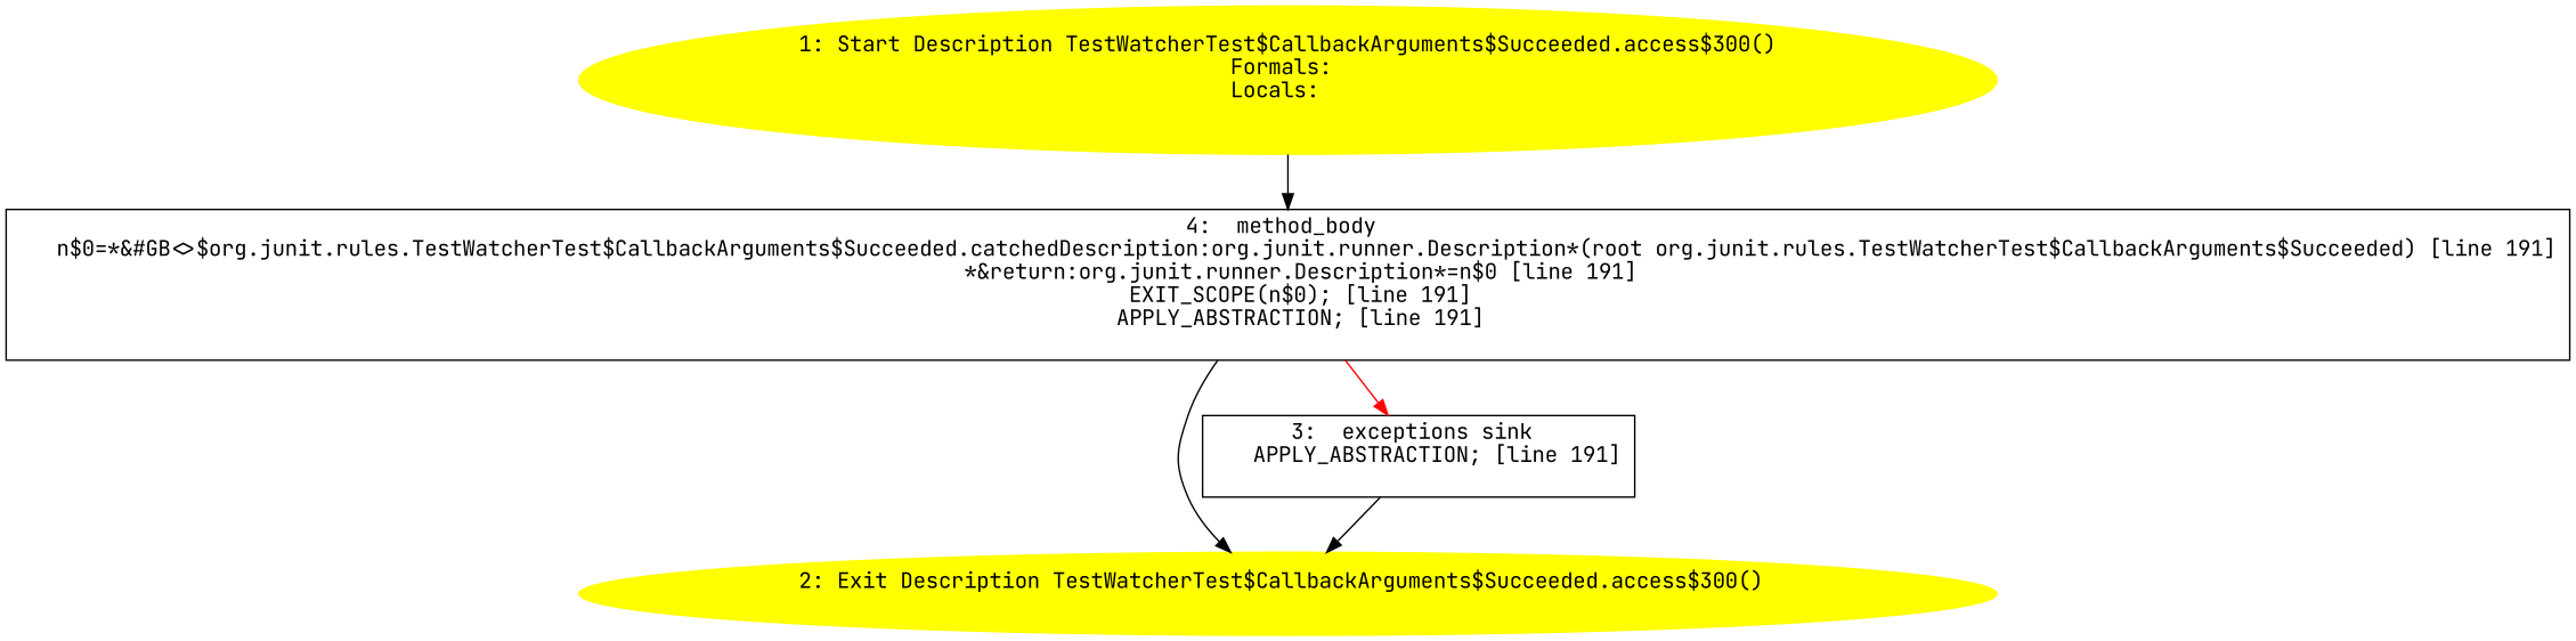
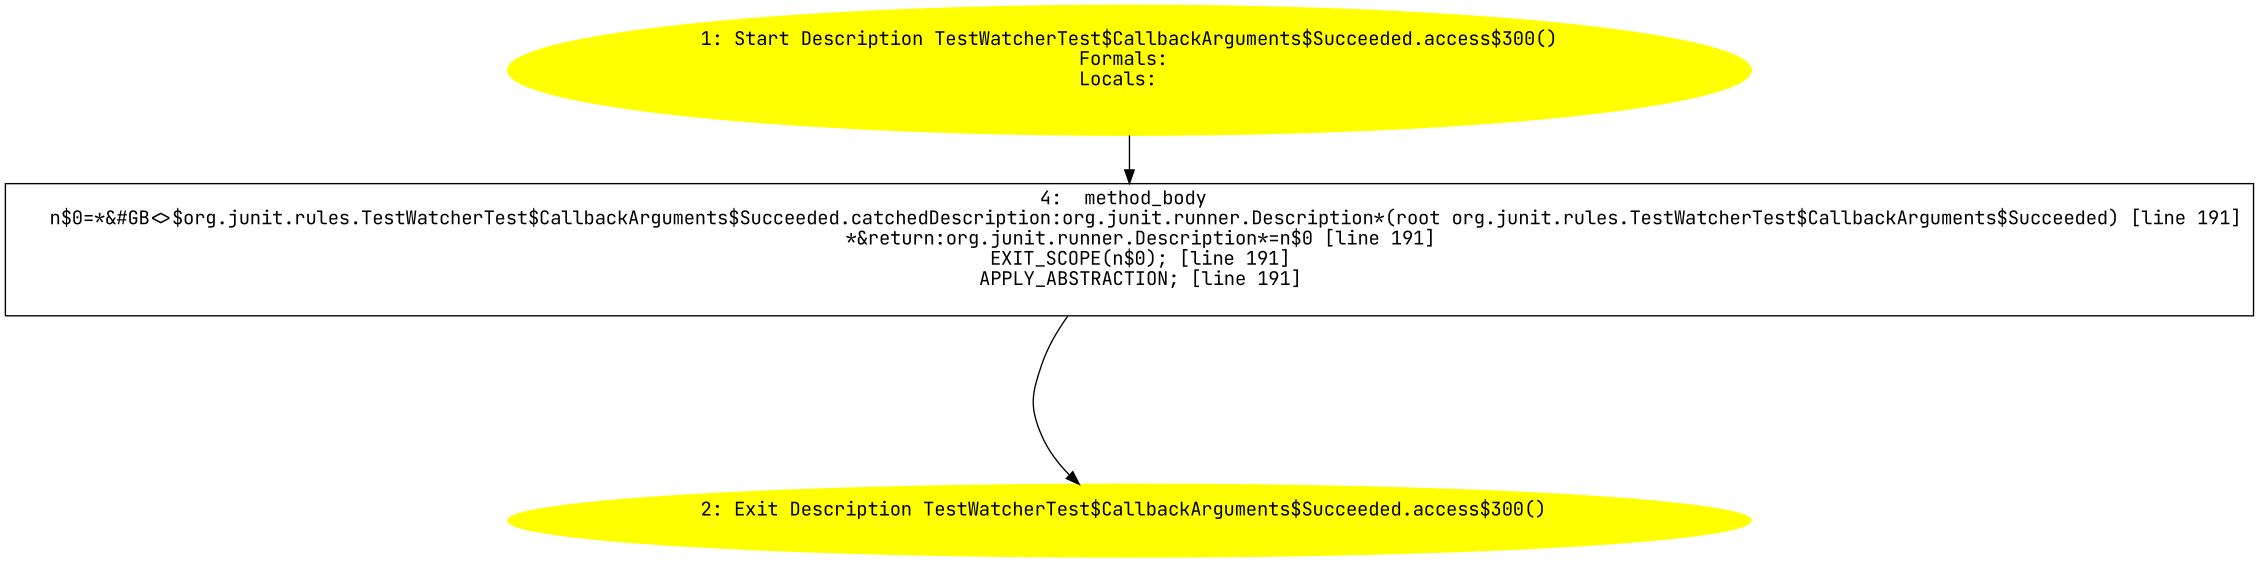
  digraph {
    fontname="JetBrains Mono"
    node [fontname="JetBrains Mono"]
    edge [fontname="JetBrains Mono"]
    n1 [color=yellow label="1: Start Description TestWatcherTest$CallbackArguments$Succeeded.access$300()\nFormals: \nLocals:  \n  " style=filled]
    n2 [label="4:  method_body \n   n$0=*&#GB<>$org.junit.rules.TestWatcherTest$CallbackArguments$Succeeded.catchedDescription:org.junit.runner.Description*(root org.junit.rules.TestWatcherTest$CallbackArguments$Succeeded) [line 191]\n  *&return:org.junit.runner.Description*=n$0 [line 191]\n  EXIT_SCOPE(n$0); [line 191]\n  APPLY_ABSTRACTION; [line 191]\n " shape=box]
    n3 [color=yellow label="2: Exit Description TestWatcherTest$CallbackArguments$Succeeded.access$300() \n  " style=filled]
-   n4 [label="3:  exceptions sink \n   APPLY_ABSTRACTION; [line 191]\n " shape=box]
    n1 -> n2
    n2 -> n3
-   n2 -> n4 [color=red]
-   n4 -> n3
  }
